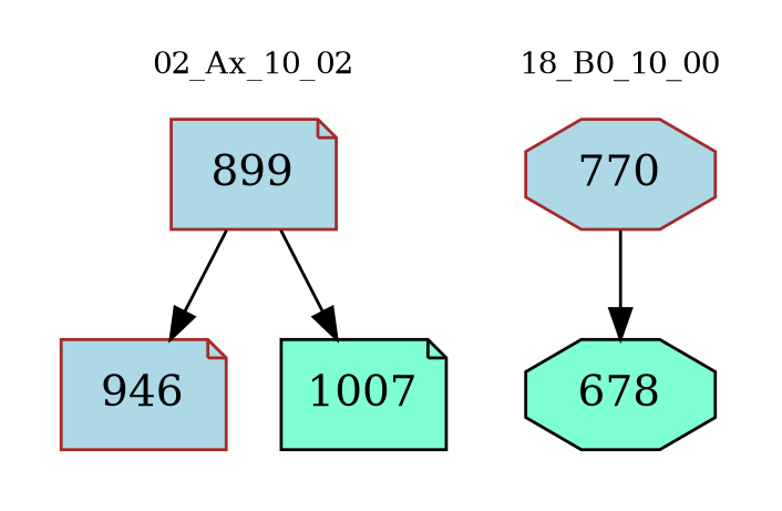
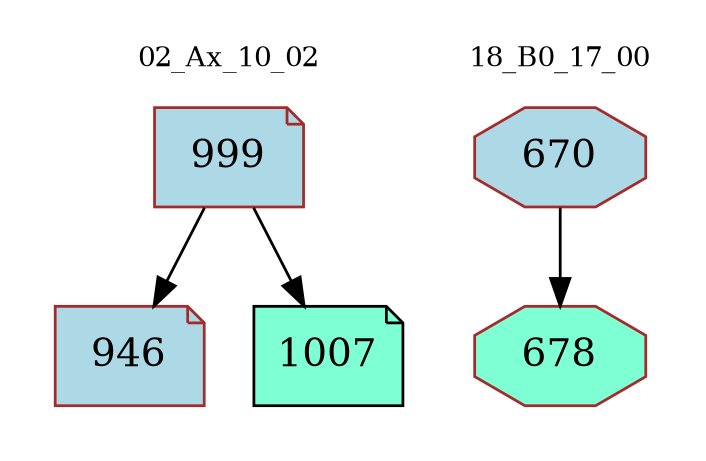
  digraph {
    node [color=brown fillcolor=lightblue shape=note style=filled]
    edge [color=black]
-   n1 [label=899]
+   n1 [label=999]
    n2 [label=946]
    n3 [color=black fillcolor=aquamarine label=1007]
-   n4 [label=770 shape=octagon]
-   n5 [color=black fillcolor=aquamarine label=678 shape=octagon]
+   n4 [label=670 shape=octagon]
+   n5 [fillcolor=aquamarine label=678 shape=octagon]
    subgraph cluster_1 {
      color=white
      fontsize=10
      label="02_Ax_10_02"
      n1
      n2
      n3
    }
    subgraph cluster_2 {
      color=white
      fontsize=10
-     label="18_B0_10_00"
+     label="18_B0_17_00"
      n4
      n5
    }
    n1 -> n2
    n1 -> n3
    n4 -> n5
  }
